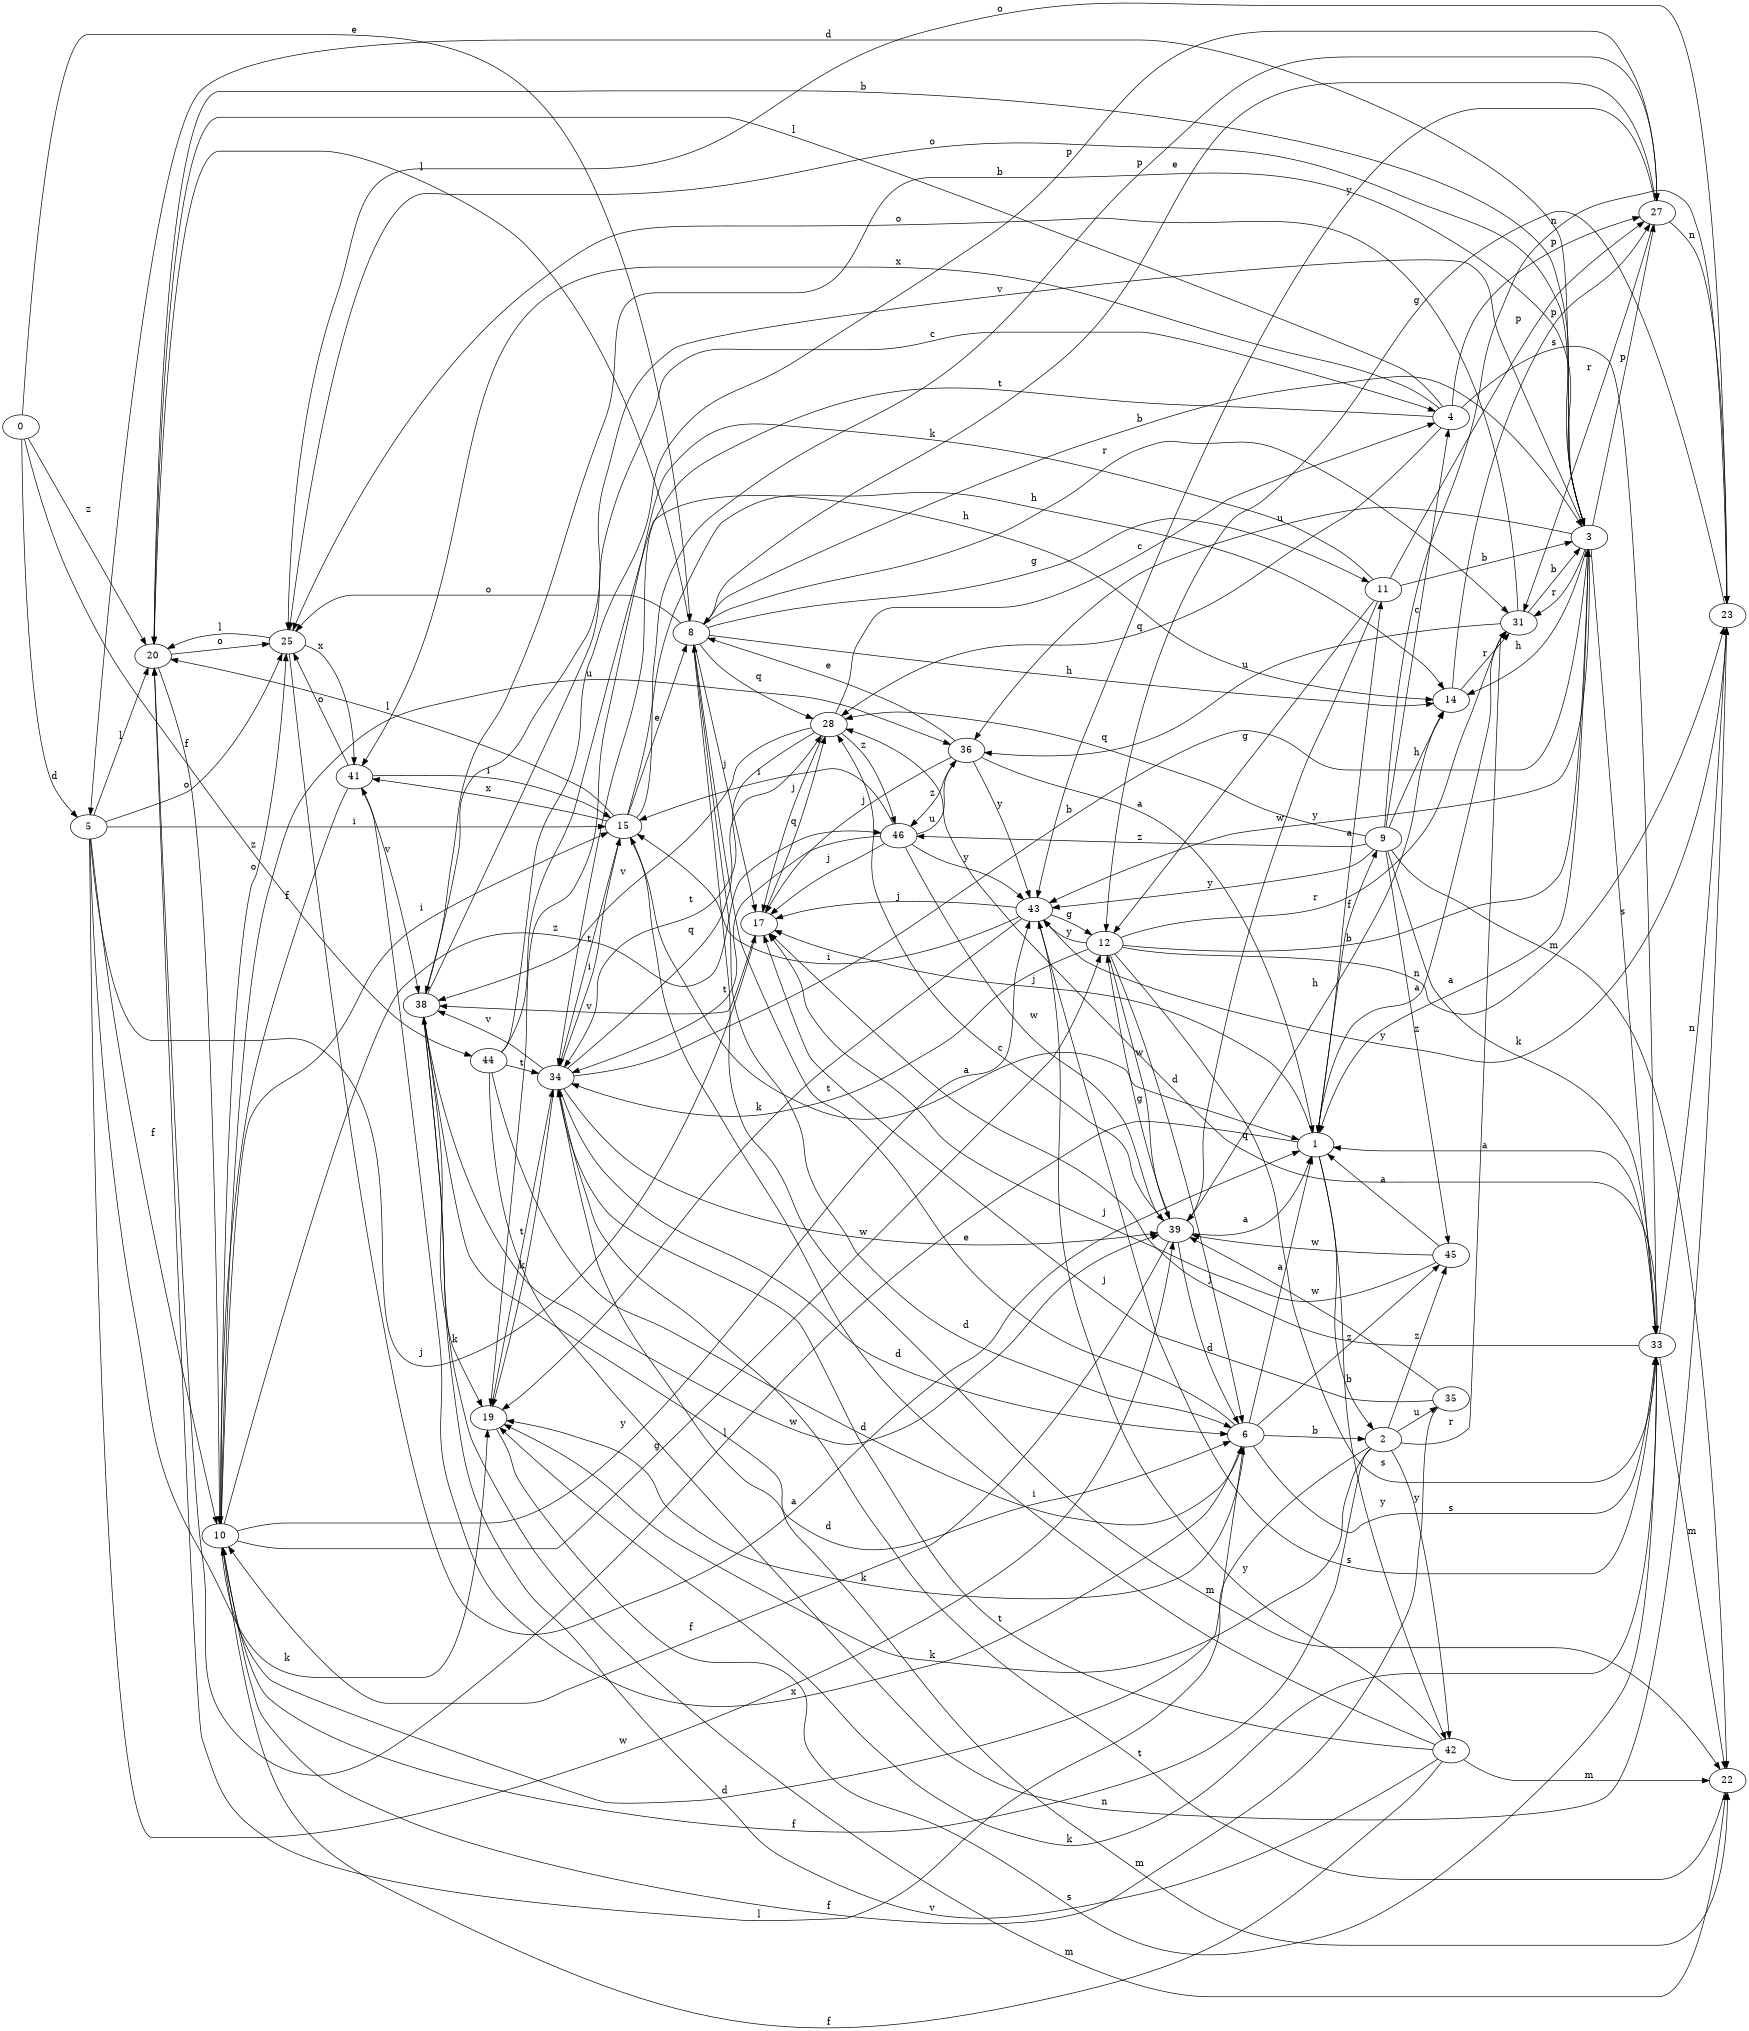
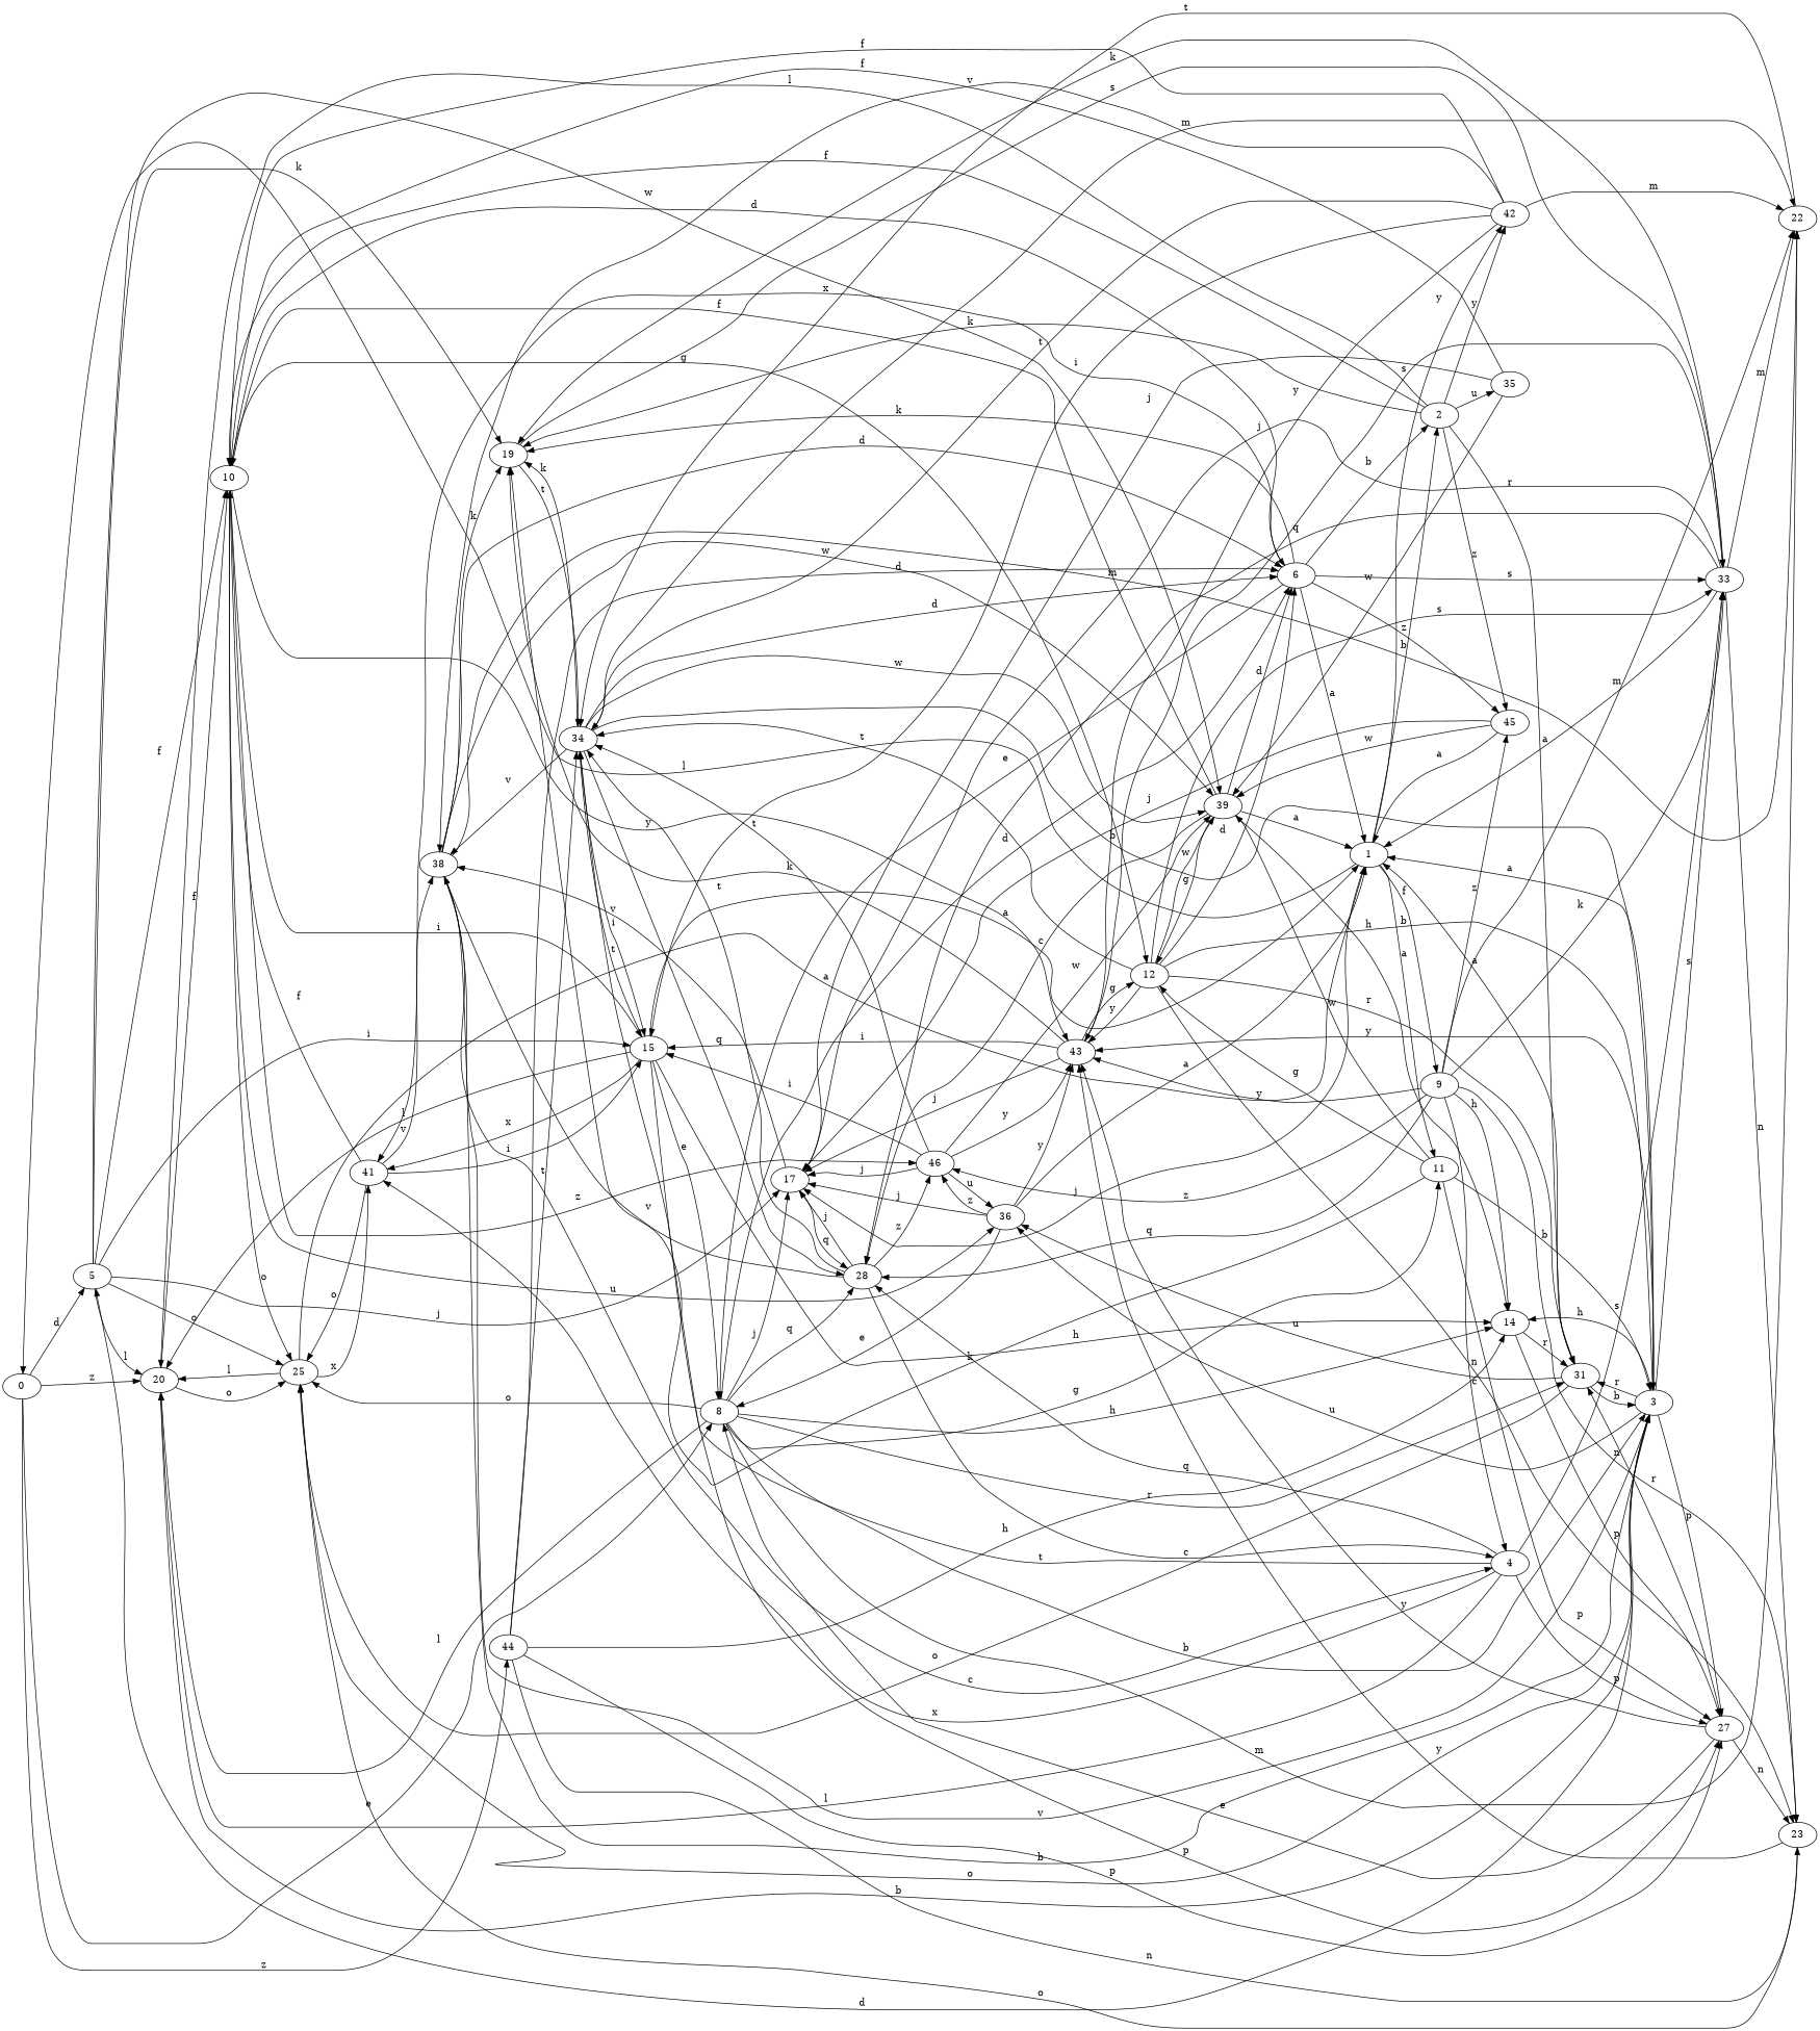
  strict digraph {
    rankdir=LR
    0
    5
    8
    20
    44
    17
    10
    19
    25
    15
    39
    31
    3
    14
    28
    6
    11
    22
    27
    34
    23
    1
    2
    9
    42
    35
    45
    33
    43
    4
    46
    38
    36
    12
    41
    0 -> 5 [label=d]
    0 -> 8 [label=e]
    0 -> 20 [label=z]
    0 -> 44 [label=z]
    5 -> 20 [label=l]
    5 -> 17 [label=j]
    5 -> 10 [label=f]
    5 -> 19 [label=k]
    5 -> 25 [label=o]
    5 -> 15 [label=i]
    5 -> 39 [label=w]
    8 -> 20 [label=l]
    8 -> 17 [label=j]
    8 -> 25 [label=o]
    8 -> 31 [label=r]
    8 -> 3 [label=b]
    8 -> 14 [label=h]
    8 -> 28 [label=q]
    8 -> 6 [label=d]
    8 -> 11 [label=g]
    8 -> 22 [label=m]
    20 -> 10 [label=f]
    20 -> 25 [label=o]
    20 -> 3 [label=b]
    44 -> 14 [label=h]
    44 -> 6 [label=d]
    44 -> 27 [label=p]
    44 -> 34 [label=t]
    44 -> 23 [label=n]
    17 -> 28 [label=q]
    17 -> 38 [label=v]
    10 -> 25 [label=o]
    10 -> 15 [label=i]
    10 -> 6 [label=d]
    10 -> 43 [label=y]
    10 -> 46 [label=z]
    10 -> 36 [label=u]
    10 -> 12 [label=g]
    19 -> 34 [label=t]
    19 -> 33 [label=s]
    25 -> 20 [label=l]
    25 -> 1 [label=a]
    25 -> 41 [label=x]
    15 -> 8 [label=e]
    15 -> 20 [label=l]
    15 -> 14 [label=h]
    15 -> 27 [label=p]
    15 -> 34 [label=t]
    15 -> 1 [label=a]
    15 -> 41 [label=x]
    39 -> 10 [label=f]
    39 -> 14 [label=h]
    39 -> 28 [label=c]
    39 -> 6 [label=d]
    39 -> 1 [label=a]
    39 -> 12 [label=g]
    31 -> 25 [label=o]
    31 -> 3 [label=b]
    31 -> 1 [label=a]
    31 -> 36 [label=u]
    3 -> 5 [label=d]
    3 -> 25 [label=o]
    3 -> 31 [label=r]
    3 -> 14 [label=h]
    3 -> 27 [label=p]
    3 -> 1 [label=a]
    3 -> 33 [label=s]
    3 -> 43 [label=y]
    3 -> 38 [label=v]
    3 -> 36 [label=u]
    14 -> 31 [label=r]
    14 -> 27 [label=p]
    28 -> 17 [label=j]
    28 -> 34 [label=t]
    28 -> 4 [label=c]
    28 -> 46 [label=z]
    28 -> 38 [label=v]
    6 -> 8 [label=e]
    6 -> 19 [label=k]
    6 -> 1 [label=a]
    6 -> 2 [label=b]
    6 -> 45 [label=z]
    6 -> 33 [label=s]
    6 -> 41 [label=x]
    11 -> 19 [label=k]
    11 -> 39 [label=w]
    11 -> 3 [label=b]
    11 -> 27 [label=p]
    11 -> 12 [label=g]
    22 -> 34 [label=t]
    27 -> 8 [label=e]
    27 -> 31 [label=r]
    27 -> 23 [label=n]
    27 -> 43 [label=y]
    34 -> 19 [label=k]
    34 -> 15 [label=i]
    34 -> 39 [label=w]
    34 -> 3 [label=b]
    34 -> 28 [label=q]
    34 -> 6 [label=d]
    34 -> 22 [label=m]
    34 -> 38 [label=v]
    23 -> 25 [label=o]
    23 -> 43 [label=y]
-   23 -> 12 [label=g]
-   1 -> 20 [label=l]
+   1 -> 0 [label=l]
    1 -> 17 [label=j]
    1 -> 11 [label=a]
    1 -> 2 [label=b]
    1 -> 9 [label=f]
    1 -> 42 [label=y]
    2 -> 20 [label=l]
    2 -> 10 [label=f]
    2 -> 19 [label=k]
    2 -> 31 [label=r]
    2 -> 42 [label=y]
    2 -> 35 [label=u]
    2 -> 45 [label=z]
    9 -> 14 [label=h]
    9 -> 28 [label=q]
    9 -> 22 [label=m]
    9 -> 23 [label=n]
    9 -> 45 [label=z]
    9 -> 33 [label=k]
    9 -> 43 [label=y]
    9 -> 4 [label=c]
    9 -> 46 [label=z]
    42 -> 10 [label=f]
    42 -> 15 [label=i]
    42 -> 22 [label=m]
    42 -> 34 [label=t]
    42 -> 43 [label=y]
    42 -> 38 [label=v]
    35 -> 17 [label=j]
    35 -> 10 [label=f]
    35 -> 39 [label=w]
    45 -> 17 [label=j]
    45 -> 39 [label=w]
    45 -> 1 [label=a]
    33 -> 17 [label=j]
    33 -> 19 [label=k]
    33 -> 28 [label=q]
    33 -> 22 [label=m]
    33 -> 23 [label=n]
    33 -> 1 [label=a]
    43 -> 17 [label=j]
    43 -> 19 [label=k]
    43 -> 15 [label=i]
    43 -> 33 [label=s]
    43 -> 12 [label=g]
    4 -> 20 [label=l]
    4 -> 28 [label=q]
    4 -> 27 [label=p]
    4 -> 34 [label=t]
    4 -> 33 [label=s]
    4 -> 41 [label=x]
    46 -> 17 [label=j]
    46 -> 15 [label=i]
    46 -> 39 [label=w]
    46 -> 34 [label=t]
    46 -> 43 [label=y]
    46 -> 36 [label=u]
    38 -> 19 [label=k]
    38 -> 39 [label=w]
    38 -> 3 [label=b]
    38 -> 6 [label=d]
    38 -> 22 [label=m]
    38 -> 4 [label=c]
    36 -> 8 [label=e]
    36 -> 17 [label=j]
    36 -> 1 [label=a]
    36 -> 43 [label=y]
    36 -> 46 [label=z]
    12 -> 39 [label=w]
    12 -> 31 [label=r]
    12 -> 3 [label=b]
    12 -> 6 [label=d]
    12 -> 34 [label=t]
    12 -> 23 [label=n]
    12 -> 33 [label=s]
    12 -> 43 [label=y]
    41 -> 10 [label=f]
    41 -> 25 [label=o]
    41 -> 15 [label=i]
    41 -> 38 [label=v]
  }
